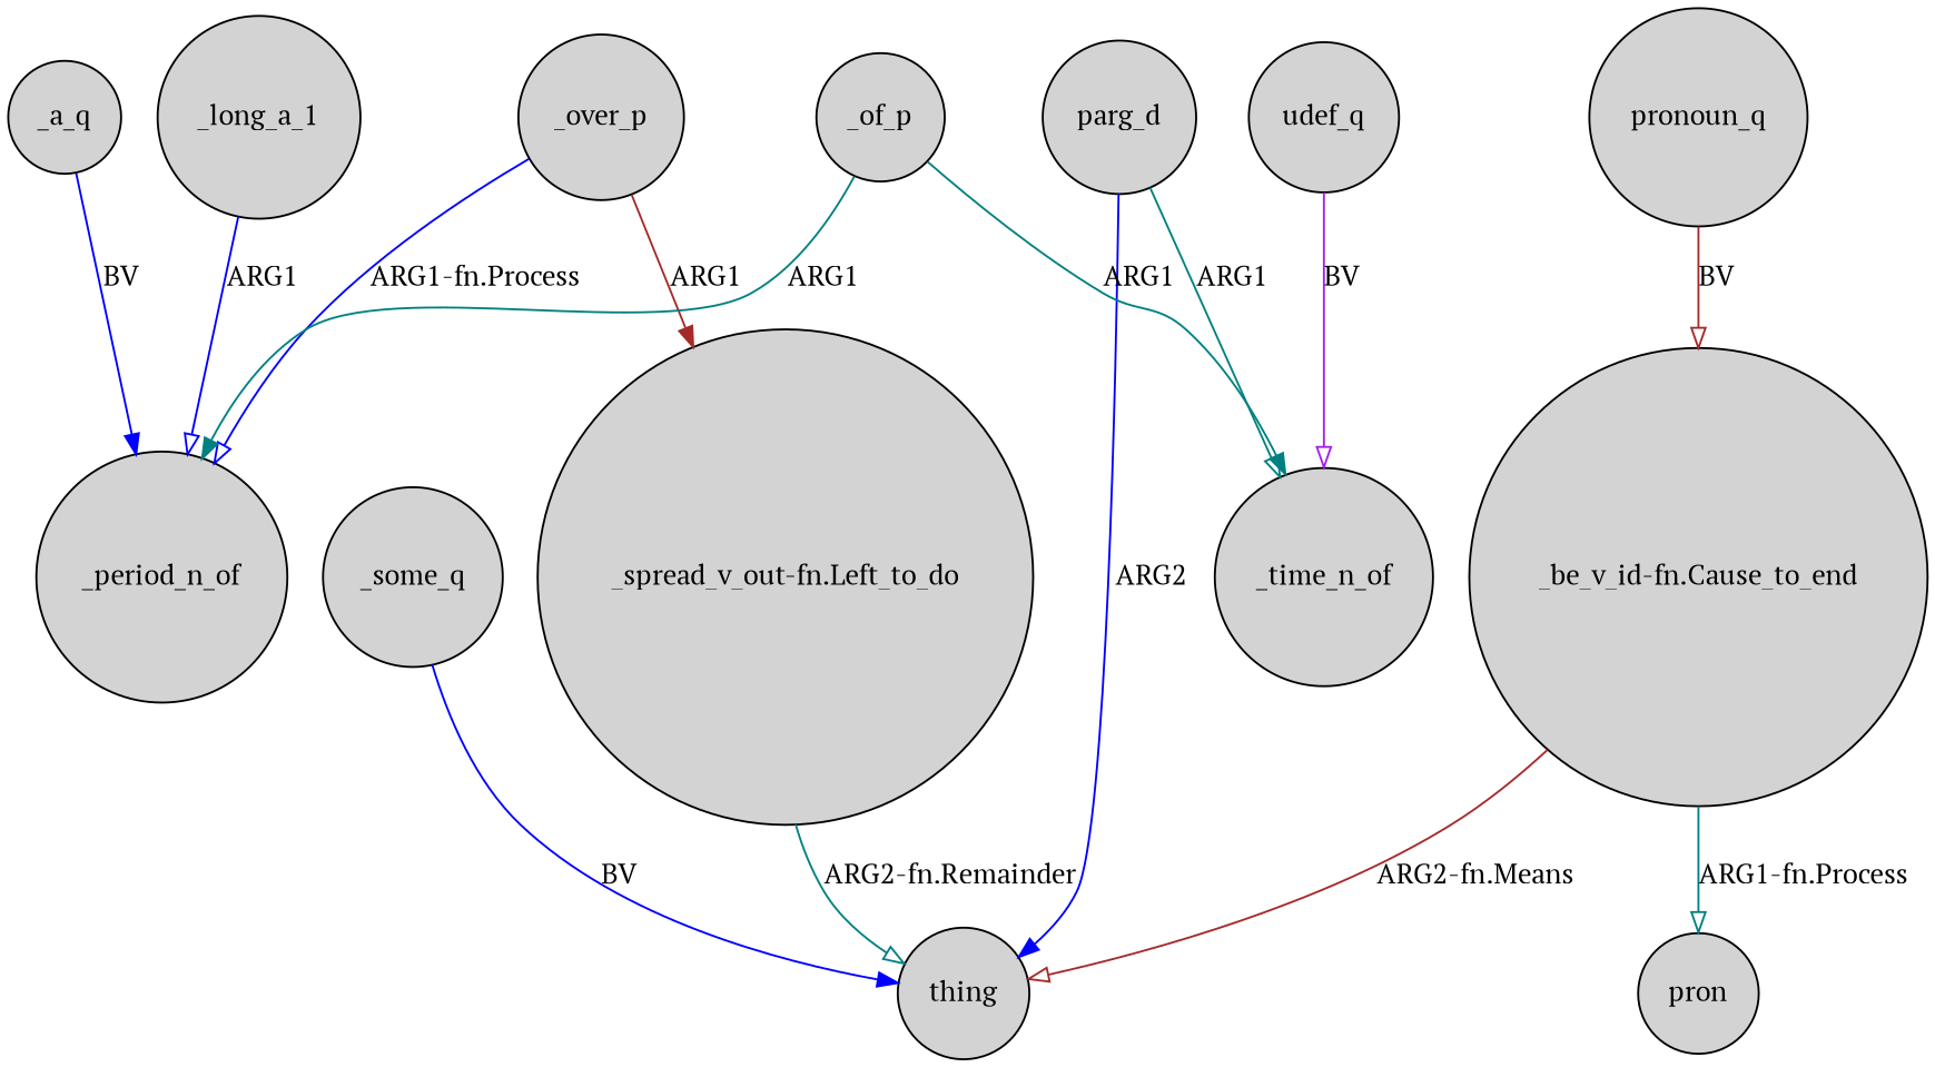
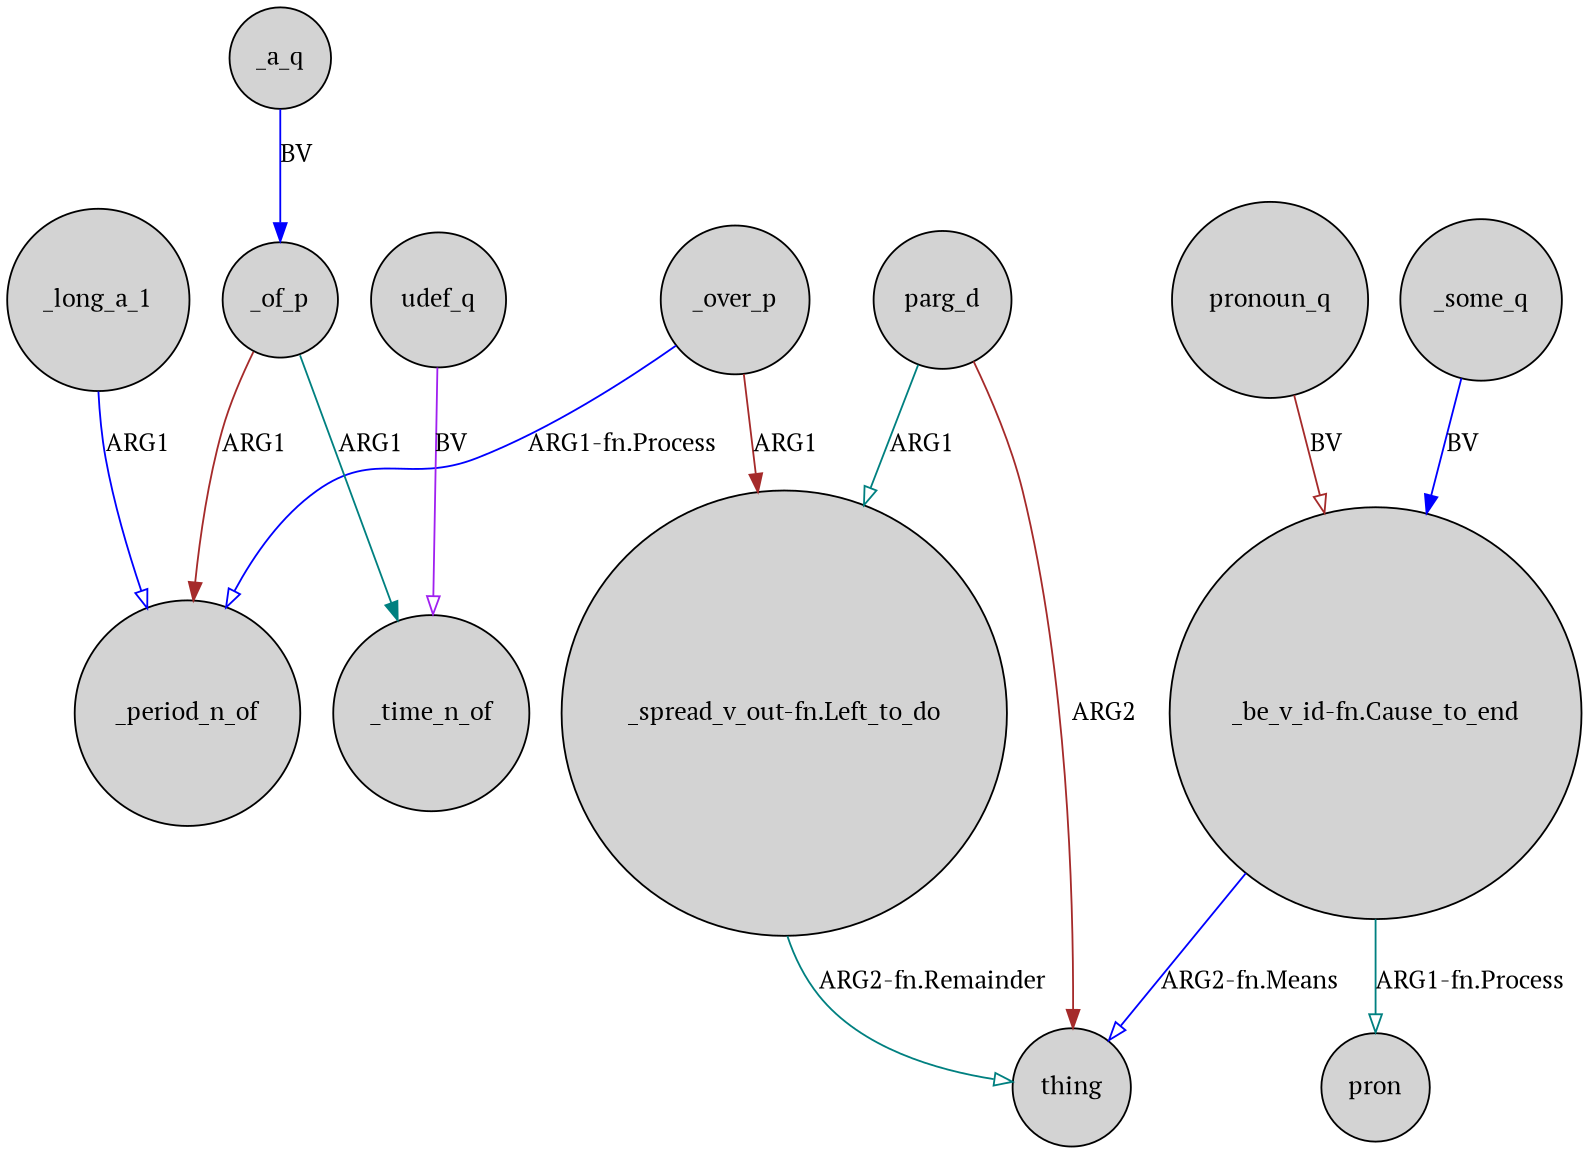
  digraph {
    fontname="PT Serif"
    node [fontname="PT Serif" shape=circle style=filled]
    edge [arrowhead=onormal color=brown fontname="PT Serif"]
    _a_q
    _period_n_of
    _over_p
    "_spread_v_out-fn.Left_to_do"
    thing
    parg_d
    _of_p
    _time_n_of
    "_be_v_id-fn.Cause_to_end"
    pron
    udef_q
    _some_q
    _long_a_1
    pronoun_q
-   _a_q -> _period_n_of [arrowhead=normal color=blue label=BV]
+   _a_q -> _of_p [arrowhead=normal color=blue label=BV]
    _over_p -> _period_n_of [color=blue label="ARG1-fn.Process"]
    _over_p -> "_spread_v_out-fn.Left_to_do" [arrowhead=normal label=ARG1]
    "_spread_v_out-fn.Left_to_do" -> thing [color=teal label="ARG2-fn.Remainder"]
-   parg_d -> _time_n_of [color=teal label=ARG1]
-   parg_d -> thing [arrowhead=normal color=blue label=ARG2]
-   _of_p -> _period_n_of [arrowhead=normal color=teal label=ARG1]
+   parg_d -> "_spread_v_out-fn.Left_to_do" [color=teal label=ARG1]
+   parg_d -> thing [arrowhead=normal label=ARG2]
+   _of_p -> _period_n_of [arrowhead=normal label=ARG1]
    _of_p -> _time_n_of [arrowhead=normal color=teal label=ARG1]
-   "_be_v_id-fn.Cause_to_end" -> thing [label="ARG2-fn.Means"]
+   "_be_v_id-fn.Cause_to_end" -> thing [color=blue label="ARG2-fn.Means"]
    "_be_v_id-fn.Cause_to_end" -> pron [color=teal label="ARG1-fn.Process"]
    udef_q -> _time_n_of [color=purple label=BV]
-   _some_q -> thing [arrowhead=normal color=blue label=BV]
+   _some_q -> "_be_v_id-fn.Cause_to_end" [arrowhead=normal color=blue label=BV]
    _long_a_1 -> _period_n_of [color=blue label=ARG1]
    pronoun_q -> "_be_v_id-fn.Cause_to_end" [label=BV]
  }
